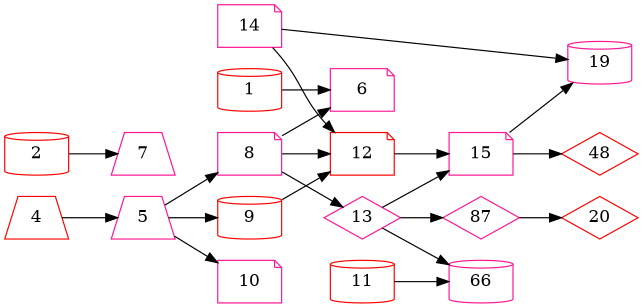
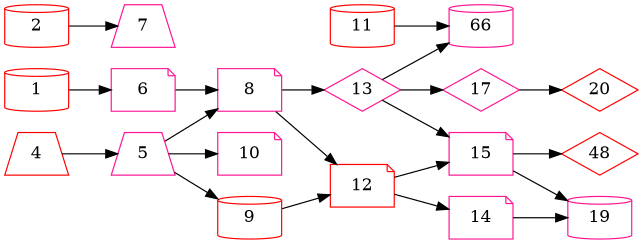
  digraph {
    rankdir=LR
    node [alpha=0.18 color=deeppink shape=cylinder]
    1 [alpha=0.14 color=red expect_size=7916544]
    6 [alpha=0.01 expect_size=38760448 shape=note]
    8 [alpha=0.20 expect_size=9919488 shape=note]
    12 [color=red expect_size=37740544 shape=note]
    13 [expect_size=16212992 shape=diamond]
    2 [alpha=0.11 color=red expect_size=7759872]
    7 [alpha=0.15 expect_size=42405888 shape=trapezium]
    4 [color=red expect_size=27304960 shape=trapezium]
    5 [alpha=0.03 expect_size=9500672 shape=trapezium]
    9 [alpha=0.08 color=red expect_size=24390656]
    10 [alpha=0.06 expect_size=45338624 shape=note]
    14 [alpha=0.17 expect_size=40123392 shape=note]
    15 [alpha=0.06 expect_size=36435968 shape=note]
    n14 [alpha=0.13 expect_size=44078080 label=66]
-   17 [alpha=0.15 expect_size=46375936 shape=diamond label=87]
+   17 [alpha=0.15 expect_size=46375936 shape=diamond]
    11 [alpha=0.11 color=red expect_size=52325376]
    19 [alpha=0.01 expect_size=33985536]
    n18 [alpha=0.20 color=red expect_size=34510848 label=48 shape=diamond]
    20 [alpha=0.10 color=red expect_size=5769216 shape=diamond]
    1 -> 6
-   8 -> 6
+   6 -> 8
    8 -> 12
    8 -> 13
-   14 -> 12
+   12 -> 14
    12 -> 15
    13 -> 15
    13 -> n14
    13 -> 17
    2 -> 7
    4 -> 5
    5 -> 8
    5 -> 9
    5 -> 10
    9 -> 12
    14 -> 19
    15 -> 19
    15 -> n18
    17 -> 20
    11 -> n14
  }
